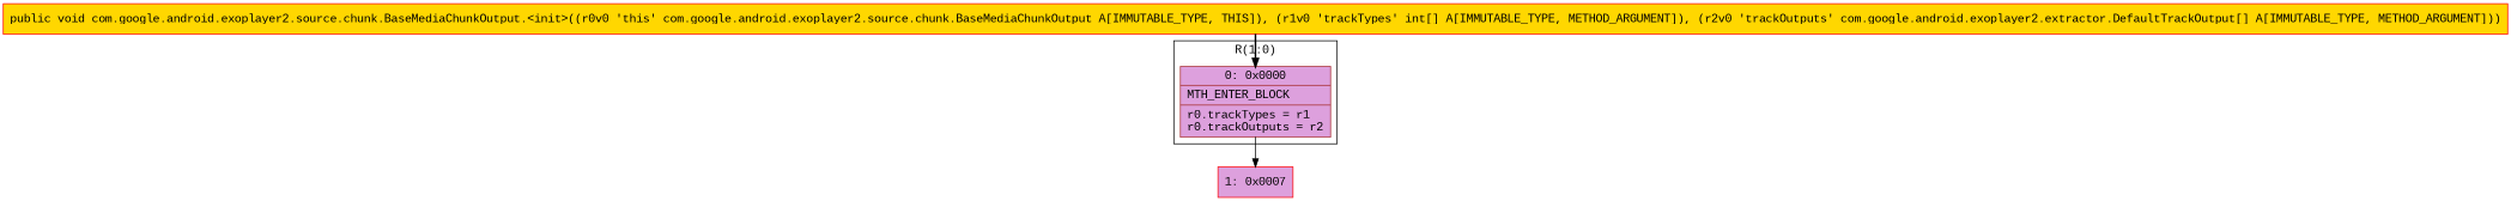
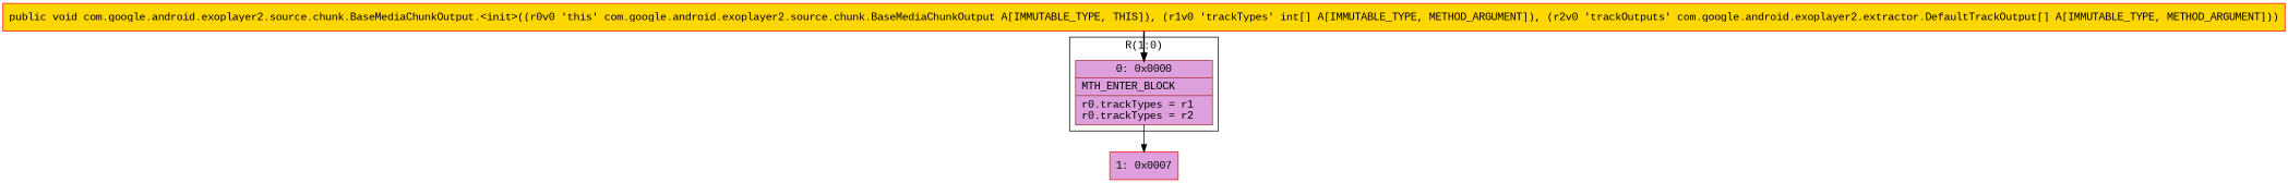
  digraph {
    fontname="Liberation Mono"
    node [color=red shape=record style=filled fillcolor=plum fontname="Liberation Mono"]
    edge [fontname="Liberation Mono"]
-   n1 [color=brown label="{0\:\ 0x0000|MTH_ENTER_BLOCK\l|r0.trackTypes = r1\lr0.trackOutputs = r2\l}"]
+   n1 [color=brown label="{0\:\ 0x0000|MTH_ENTER_BLOCK\l|r0.trackTypes = r1\lr0.trackTypes = r2\l}"]
    n2 [label="{1\:\ 0x0007}"]
    n3 [label="{public void com.google.android.exoplayer2.source.chunk.BaseMediaChunkOutput.\<init\>((r0v0 'this' com.google.android.exoplayer2.source.chunk.BaseMediaChunkOutput A[IMMUTABLE_TYPE, THIS]), (r1v0 'trackTypes' int[] A[IMMUTABLE_TYPE, METHOD_ARGUMENT]), (r2v0 'trackOutputs' com.google.android.exoplayer2.extractor.DefaultTrackOutput[] A[IMMUTABLE_TYPE, METHOD_ARGUMENT])) }" fillcolor=gold]
    subgraph cluster_1 {
      label="R(1:0)"
      n1
    }
    n1 -> n2 [style=solid]
    n3 -> n1 [style=bold]
  }
